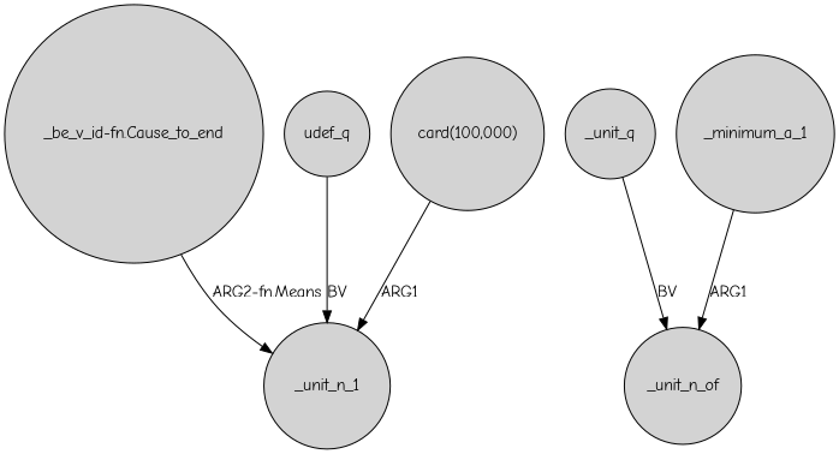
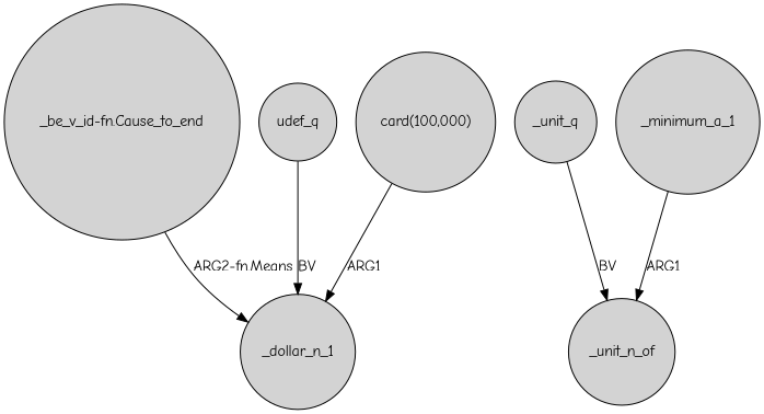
  digraph {
    fontname="Comic Neue"
    node [fontname="Comic Neue" shape=circle style=filled]
    edge [fontname="Comic Neue"]
    "_be_v_id-fn.Cause_to_end"
-   _dollar_n_1 [label=_unit_n_1]
+   _dollar_n_1
    n3 [label=_unit_q]
    _unit_n_of
    udef_q
    "card(100,000)"
    _minimum_a_1
    "_be_v_id-fn.Cause_to_end" -> _dollar_n_1 [label="ARG2-fn.Means"]
    n3 -> _unit_n_of [label=BV]
    udef_q -> _dollar_n_1 [label=BV]
    "card(100,000)" -> _dollar_n_1 [label=ARG1]
    _minimum_a_1 -> _unit_n_of [label=ARG1]
  }
